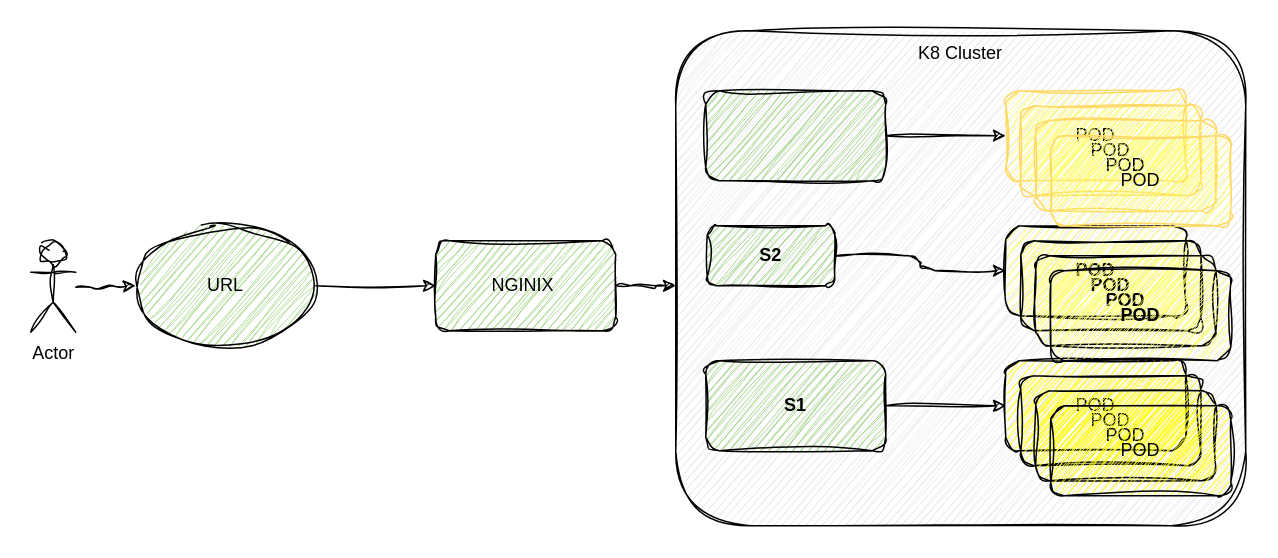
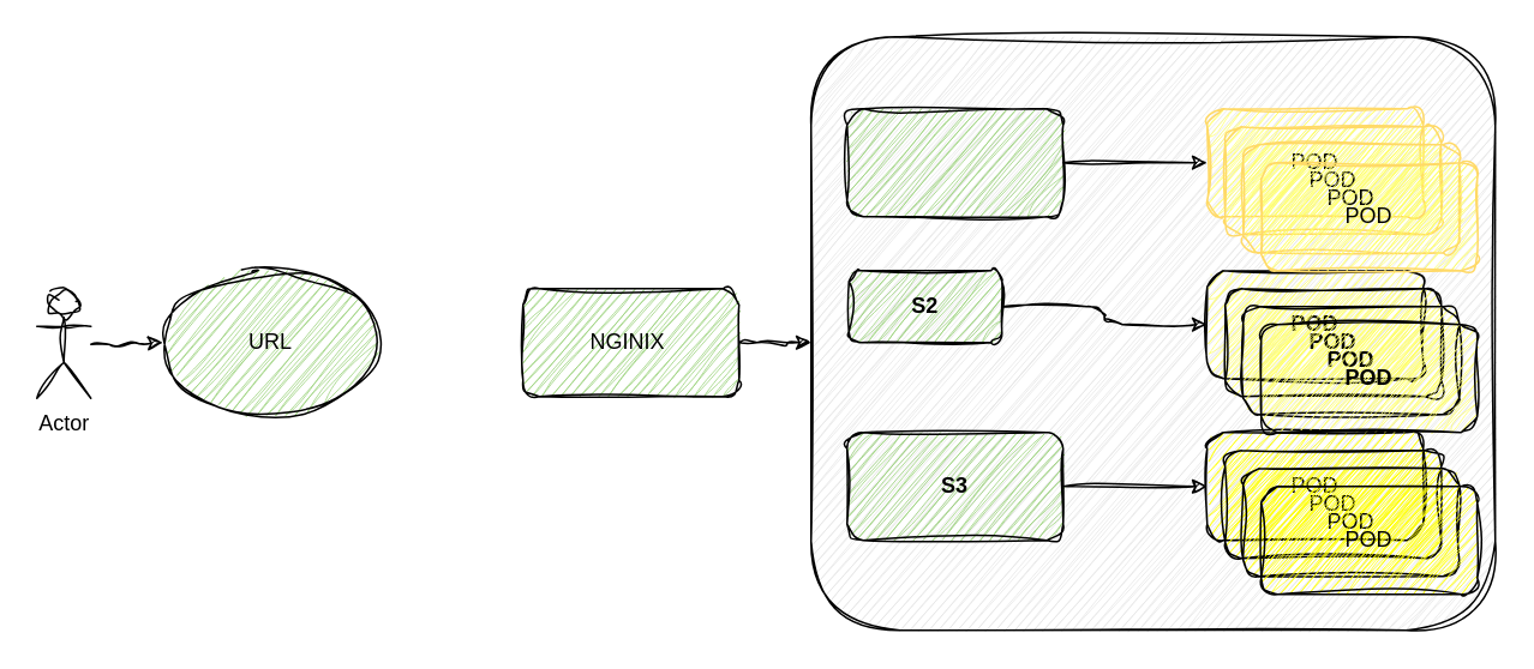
  <mxCell id="0" />
  <mxCell id="1" parent="0" />
  <mxCell id="2" style="edgeStyle=orthogonalEdgeStyle;rounded=1;orthogonalLoop=1;jettySize=auto;html=1;sketch=1;curveFitting=1;jiggle=2;" edge="1" parent="1" source="3"><mxGeometry relative="1" as="geometry"><mxPoint x="450" y="190" as="targetPoint" /></mxGeometry></mxCell>
  <mxCell id="3" value="NGINIX&amp;nbsp;" style="rounded=1;whiteSpace=wrap;html=1;fillColor=#97D077;sketch=1;curveFitting=1;jiggle=2;" vertex="1" parent="1"><mxGeometry x="290" y="160" width="120" height="60" as="geometry" /></mxCell>
  <mxCell id="4" value="" style="rounded=1;whiteSpace=wrap;html=1;fillColor=#E6E6E6;sketch=1;curveFitting=1;jiggle=2;" vertex="1" parent="1"><mxGeometry x="450" y="20" width="380" height="330" as="geometry" /></mxCell>
  <mxCell id="5" value="" style="edgeStyle=orthogonalEdgeStyle;rounded=1;orthogonalLoop=1;jettySize=auto;html=1;sketch=1;curveFitting=1;jiggle=2;" edge="1" parent="1" source="6" target="11"><mxGeometry relative="1" as="geometry" /></mxCell>
  <mxCell id="6" value="" style="rounded=1;whiteSpace=wrap;html=1;fillColor=#97D077;sketch=1;curveFitting=1;jiggle=2;" vertex="1" parent="1"><mxGeometry x="470" y="60" width="120" height="60" as="geometry" /></mxCell>
  <mxCell id="7" value="" style="edgeStyle=orthogonalEdgeStyle;rounded=1;orthogonalLoop=1;jettySize=auto;html=1;sketch=1;curveFitting=1;jiggle=2;" edge="1" parent="1" source="8" target="12"><mxGeometry relative="1" as="geometry" /></mxCell>
  <mxCell id="8" value="&lt;b style=&quot;border-color: var(--border-color);&quot;&gt;S2&lt;/b&gt;" style="rounded=1;whiteSpace=wrap;html=1;fillColor=#97D077;sketch=1;curveFitting=1;jiggle=2;" vertex="1" parent="1"><mxGeometry x="471" y="150" width="85" height="40" as="geometry" /></mxCell>
  <mxCell id="9" value="" style="edgeStyle=orthogonalEdgeStyle;rounded=1;orthogonalLoop=1;jettySize=auto;html=1;sketch=1;curveFitting=1;jiggle=2;" edge="1" parent="1" source="10" target="13"><mxGeometry relative="1" as="geometry" /></mxCell>
- <mxCell id="10" value="&lt;b&gt;S1&lt;/b&gt;" style="rounded=1;whiteSpace=wrap;html=1;fillColor=#97D077;sketch=1;curveFitting=1;jiggle=2;" vertex="1" parent="1"><mxGeometry x="470" y="240" width="120" height="60" as="geometry" /></mxCell>
+ <mxCell id="10" value="&lt;b&gt;S3&lt;/b&gt;" style="rounded=1;whiteSpace=wrap;html=1;fillColor=#97D077;sketch=1;curveFitting=1;jiggle=2;" vertex="1" parent="1"><mxGeometry x="470" y="240" width="120" height="60" as="geometry" /></mxCell>
  <mxCell id="11" value="POD" style="rounded=1;whiteSpace=wrap;html=1;fillColor=#FFFF66;strokeColor=#FFD966;sketch=1;curveFitting=1;jiggle=2;" vertex="1" parent="1"><mxGeometry x="670" y="60" width="120" height="60" as="geometry" /></mxCell>
  <mxCell id="12" value="&lt;b&gt;POD&lt;/b&gt;" style="rounded=1;whiteSpace=wrap;html=1;fillColor=#FFFF66;sketch=1;curveFitting=1;jiggle=2;" vertex="1" parent="1"><mxGeometry x="670" y="150" width="120" height="60" as="geometry" /></mxCell>
  <mxCell id="13" value="POD" style="rounded=1;whiteSpace=wrap;html=1;fillColor=#FFFF00;sketch=1;curveFitting=1;jiggle=2;" vertex="1" parent="1"><mxGeometry x="670" y="240" width="120" height="60" as="geometry" /></mxCell>
  <mxCell id="14" value="" style="edgeStyle=orthogonalEdgeStyle;rounded=1;orthogonalLoop=1;jettySize=auto;html=1;sketch=1;curveFitting=1;jiggle=2;" edge="1" parent="1" source="15"><mxGeometry relative="1" as="geometry"><mxPoint x="90" y="190" as="targetPoint" /></mxGeometry></mxCell>
  <mxCell id="15" value="Actor" style="shape=umlActor;verticalLabelPosition=bottom;verticalAlign=top;html=1;outlineConnect=0;rounded=1;sketch=1;curveFitting=1;jiggle=2;" vertex="1" parent="1"><mxGeometry x="20" y="161" width="30" height="60" as="geometry" /></mxCell>
- <mxCell id="16" value="" style="edgeStyle=orthogonalEdgeStyle;rounded=1;orthogonalLoop=1;jettySize=auto;html=1;sketch=1;curveFitting=1;jiggle=2;" edge="1" parent="1" source="17" target="3"><mxGeometry relative="1" as="geometry" /></mxCell>
  <mxCell id="17" value="URL" style="ellipse;whiteSpace=wrap;html=1;fillColor=#97D077;rounded=1;sketch=1;curveFitting=1;jiggle=2;" vertex="1" parent="1"><mxGeometry x="90" y="150" width="120" height="80" as="geometry" /></mxCell>
- <mxCell id="18" value="K8 Cluster" style="text;html=1;strokeColor=none;fillColor=none;align=center;verticalAlign=middle;whiteSpace=wrap;rounded=1;sketch=1;curveFitting=1;jiggle=2;" vertex="1" parent="1"><mxGeometry x="610" y="20" width="60" height="30" as="geometry" /></mxCell>
  <mxCell id="19" value="POD" style="rounded=1;whiteSpace=wrap;html=1;fillColor=#FFFF66;strokeColor=#FFD966;sketch=1;curveFitting=1;jiggle=2;" vertex="1" parent="1"><mxGeometry x="680" y="70" width="120" height="60" as="geometry" /></mxCell>
  <mxCell id="20" value="POD" style="rounded=1;whiteSpace=wrap;html=1;fillColor=#FFFF66;strokeColor=#FFD966;sketch=1;curveFitting=1;jiggle=2;" vertex="1" parent="1"><mxGeometry x="690" y="80" width="120" height="60" as="geometry" /></mxCell>
  <mxCell id="21" value="&lt;b&gt;POD&lt;/b&gt;" style="rounded=1;whiteSpace=wrap;html=1;fillColor=#FFFF66;sketch=1;curveFitting=1;jiggle=2;" vertex="1" parent="1"><mxGeometry x="680" y="160" width="120" height="60" as="geometry" /></mxCell>
  <mxCell id="22" value="&lt;b&gt;POD&lt;/b&gt;" style="rounded=1;whiteSpace=wrap;html=1;fillColor=#FFFF66;sketch=1;curveFitting=1;jiggle=2;" vertex="1" parent="1"><mxGeometry x="690" y="170" width="120" height="60" as="geometry" /></mxCell>
  <mxCell id="23" value="&lt;b&gt;POD&lt;/b&gt;" style="rounded=1;whiteSpace=wrap;html=1;fillColor=#FFFF66;sketch=1;curveFitting=1;jiggle=2;" vertex="1" parent="1"><mxGeometry x="700" y="180" width="120" height="60" as="geometry" /></mxCell>
  <mxCell id="24" value="POD" style="rounded=1;whiteSpace=wrap;html=1;fillColor=#FFFF66;strokeColor=#FFD966;sketch=1;curveFitting=1;jiggle=2;" vertex="1" parent="1"><mxGeometry x="700" y="90" width="120" height="60" as="geometry" /></mxCell>
  <mxCell id="25" value="POD" style="rounded=1;whiteSpace=wrap;html=1;fillColor=#FFFF00;sketch=1;curveFitting=1;jiggle=2;" vertex="1" parent="1"><mxGeometry x="680" y="250" width="120" height="60" as="geometry" /></mxCell>
  <mxCell id="26" value="POD" style="rounded=1;whiteSpace=wrap;html=1;fillColor=#FFFF00;sketch=1;curveFitting=1;jiggle=2;" vertex="1" parent="1"><mxGeometry x="690" y="260" width="120" height="60" as="geometry" /></mxCell>
  <mxCell id="27" value="POD" style="rounded=1;whiteSpace=wrap;html=1;fillColor=#FFFF00;sketch=1;curveFitting=1;jiggle=2;" vertex="1" parent="1"><mxGeometry x="700" y="270" width="120" height="60" as="geometry" /></mxCell>
